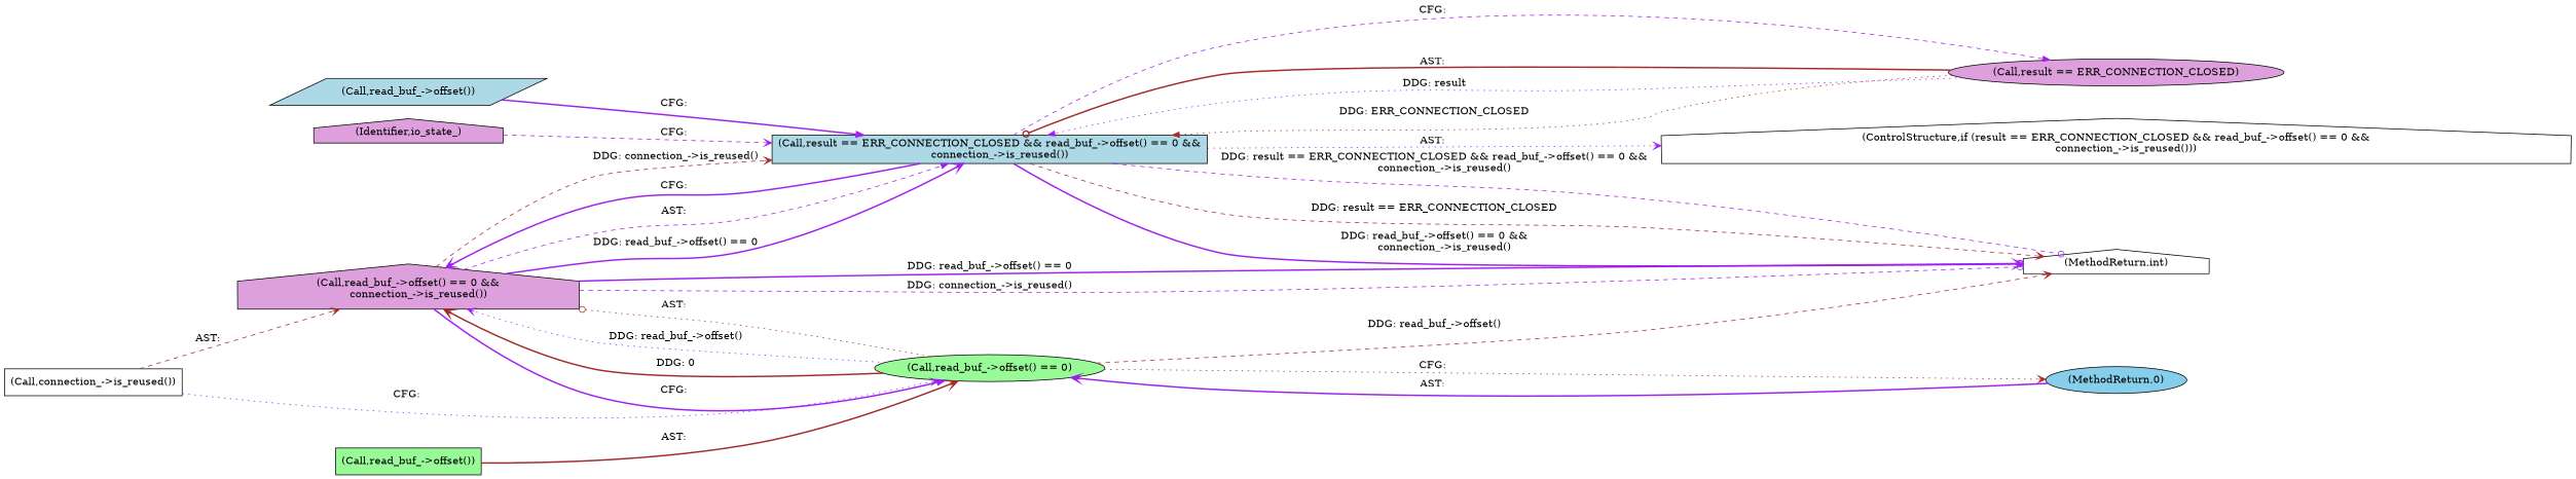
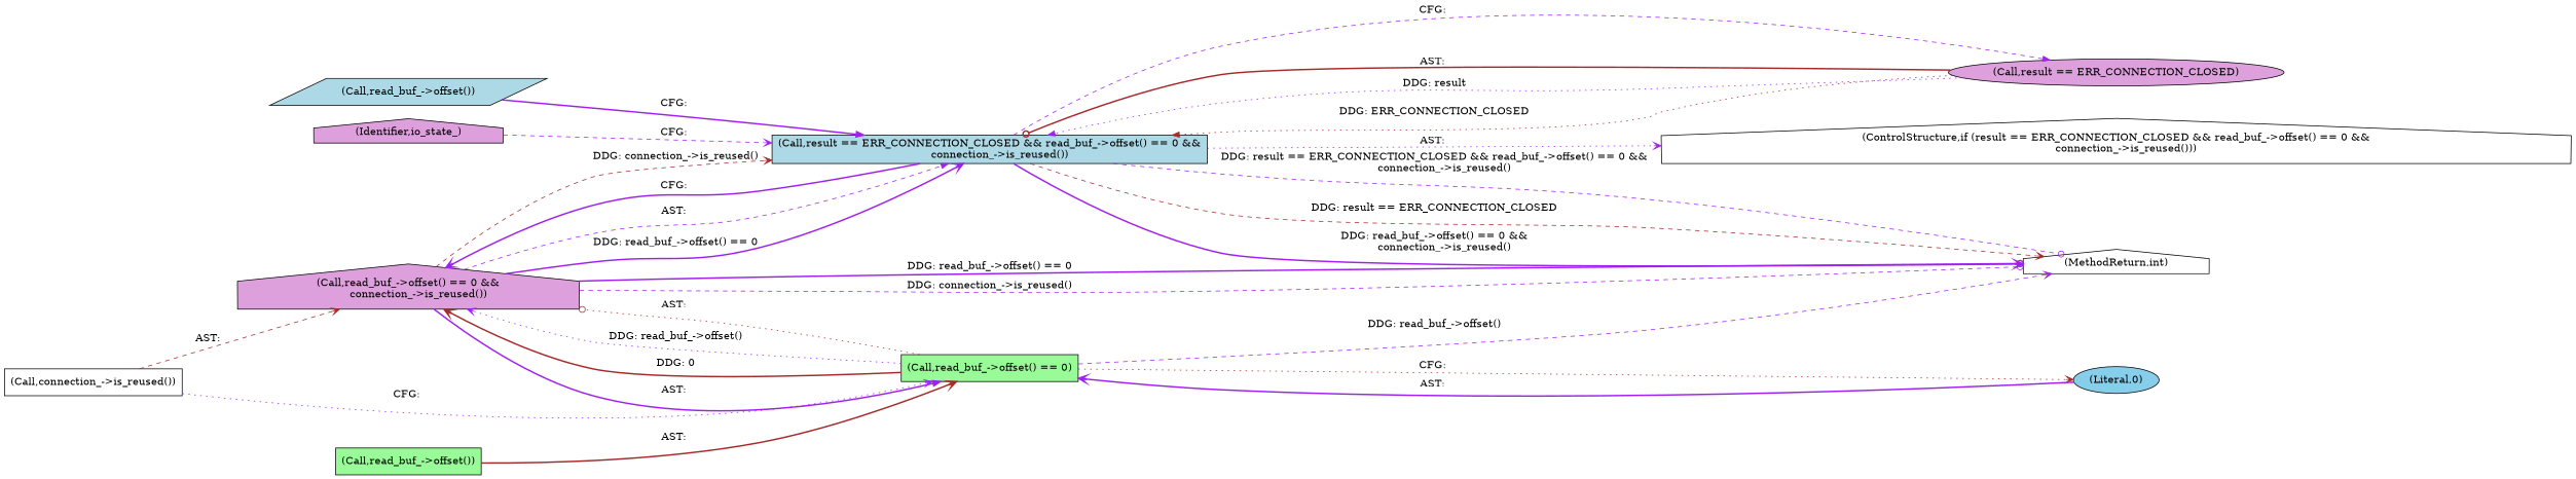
  digraph {
    rankdir=LR
    node [fillcolor=plum shape=house style=filled]
    edge [arrowhead=vee color=purple style=bold]
    n1 [label="(Call,read_buf_->offset() == 0 &&\n      connection_->is_reused())"]
-   n2 [fillcolor=palegreen label="(Call,read_buf_->offset() == 0)" shape=ellipse]
+   n2 [fillcolor=palegreen label="(Call,read_buf_->offset() == 0)" shape=box]
    n3 [fillcolor=lightblue label="(Call,result == ERR_CONNECTION_CLOSED && read_buf_->offset() == 0 &&\n      connection_->is_reused())" shape=box]
    n4 [fillcolor=white label="(MethodReturn,int)"]
-   n5 [fillcolor=skyblue label="(MethodReturn,0)" shape=ellipse]
+   n5 [fillcolor=skyblue label="(Literal,0)" shape=ellipse]
    n6 [label="(Call,result == ERR_CONNECTION_CLOSED)" shape=ellipse]
    n7 [fillcolor=white label="(ControlStructure,if (result == ERR_CONNECTION_CLOSED && read_buf_->offset() == 0 &&\n      connection_->is_reused()))"]
    n8 [fillcolor=white label="(Call,connection_->is_reused())" shape=box]
    n9 [fillcolor=lightblue label="(Call,read_buf_->offset())" shape=parallelogram]
    n10 [fillcolor=palegreen label="(Call,read_buf_->offset())" shape=box]
    n11 [label="(Identifier,io_state_)"]
-   n1 -> n2 [arrowhead=normal label="CFG: "]
+   n1 -> n2 [arrowhead=normal label="AST: "]
    n1 -> n3 [arrowhead=normal label="AST: " style=dashed]
    n1 -> n3 [label="DDG: read_buf_->offset() == 0"]
    n1 -> n3 [color=brown label="DDG: connection_->is_reused()" style=dashed]
    n1 -> n4 [arrowhead=odot label="DDG: read_buf_->offset() == 0"]
    n1 -> n4 [arrowhead=odot label="DDG: connection_->is_reused()" style=dashed]
    n2 -> n1 [arrowhead=odot color=brown label="AST: " style=dotted]
    n2 -> n1 [label="DDG: read_buf_->offset()" style=dotted]
    n2 -> n1 [color=brown label="DDG: 0"]
-   n2 -> n4 [color=brown label="DDG: read_buf_->offset()" style=dashed]
+   n2 -> n4 [label="DDG: read_buf_->offset()" style=dashed]
    n2 -> n5 [color=brown label="CFG: " style=dotted]
    n3 -> n1 [label="CFG: "]
    n3 -> n4 [arrowhead=odot label="DDG: result == ERR_CONNECTION_CLOSED && read_buf_->offset() == 0 &&\n      connection_->is_reused()" style=dashed]
    n3 -> n4 [color=brown label="DDG: result == ERR_CONNECTION_CLOSED" style=dashed]
    n3 -> n4 [label="DDG: read_buf_->offset() == 0 &&\n      connection_->is_reused()"]
    n3 -> n6 [arrowhead=normal label="CFG: " style=dashed]
    n3 -> n7 [label="AST: " style=dotted]
    n5 -> n2 [label="AST: "]
    n6 -> n3 [arrowhead=odot color=brown label="AST: "]
    n6 -> n3 [arrowhead=normal label="DDG: result" style=dotted]
    n6 -> n3 [arrowhead=normal color=brown label="DDG: ERR_CONNECTION_CLOSED" style=dotted]
    n8 -> n1 [color=brown label="AST: " style=dashed]
    n8 -> n2 [label="CFG: " style=dotted]
    n9 -> n3 [arrowhead=normal label="CFG: "]
    n10 -> n2 [color=brown label="AST: "]
    n11 -> n3 [label="CFG: " style=dashed]
  }
